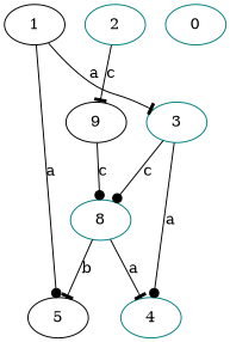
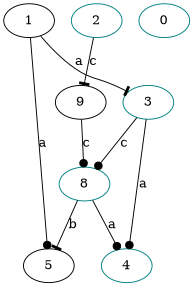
  strict digraph {
    node [color=teal]
    edge [arrowhead=dot]
    n1 [color=black label=9]
    2
    8
    3
    4
    5 [color=black]
    0
    1 [color=black]
    n1 -> 8 [label=c]
    2 -> n1 [arrowhead=tee label=c]
-   8 -> 4 [arrowhead=tee label=a]
+   8 -> 4 [label=a]
    8 -> 5 [arrowhead=tee label=b]
    3 -> 8 [label=c]
    3 -> 4 [label=a]
    1 -> 3 [arrowhead=tee label=a]
    1 -> 5 [label=a]
  }
